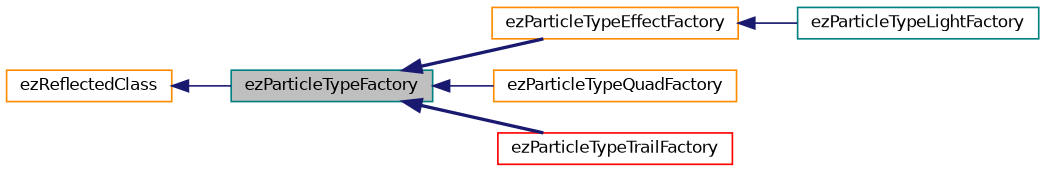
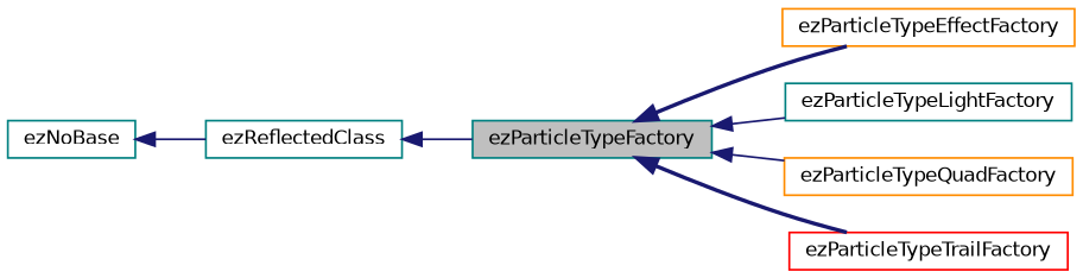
  digraph {
    rankdir=LR
    node [color=teal fillcolor=white fontname=Helvetica fontsize=10 shape=record style=filled]
    edge [color=midnightblue dir=back fontname=Helvetica fontsize=10 labelfontname=Helvetica labelfontsize=10 style=solid]
    n1 [fillcolor=grey75 fontcolor=black height=0.2 label=ezParticleTypeFactory width=0.4]
    n2 [color=darkorange height=0.2 label=ezParticleTypeEffectFactory width=0.4]
    n3 [height=0.2 label=ezParticleTypeLightFactory width=0.4]
    n4 [color=darkorange height=0.2 label=ezParticleTypeQuadFactory width=0.4]
    n5 [color=red height=0.2 label=ezParticleTypeTrailFactory width=0.4]
-   n6 [color=darkorange height=0.2 label=ezReflectedClass width=0.4]
+   n6 [height=0.2 label=ezReflectedClass width=0.4]
+   n7 [height=0.2 label=ezNoBase width=0.4]
    n1 -> n2 [style=bold]
-   n2 -> n3
+   n1 -> n3
    n1 -> n4
    n1 -> n5 [style=bold]
    n6 -> n1
+   n7 -> n6
  }
